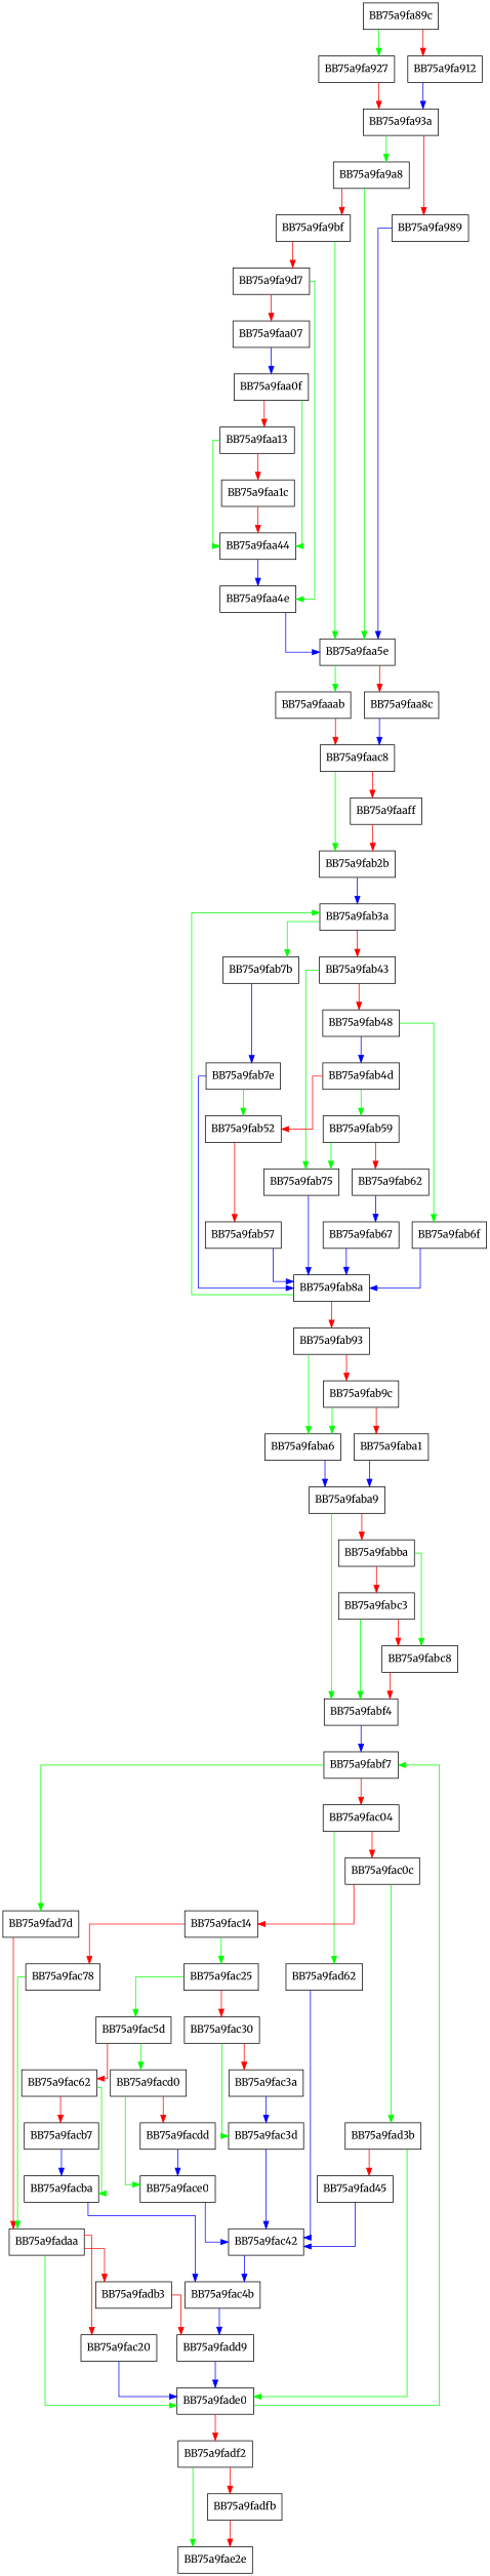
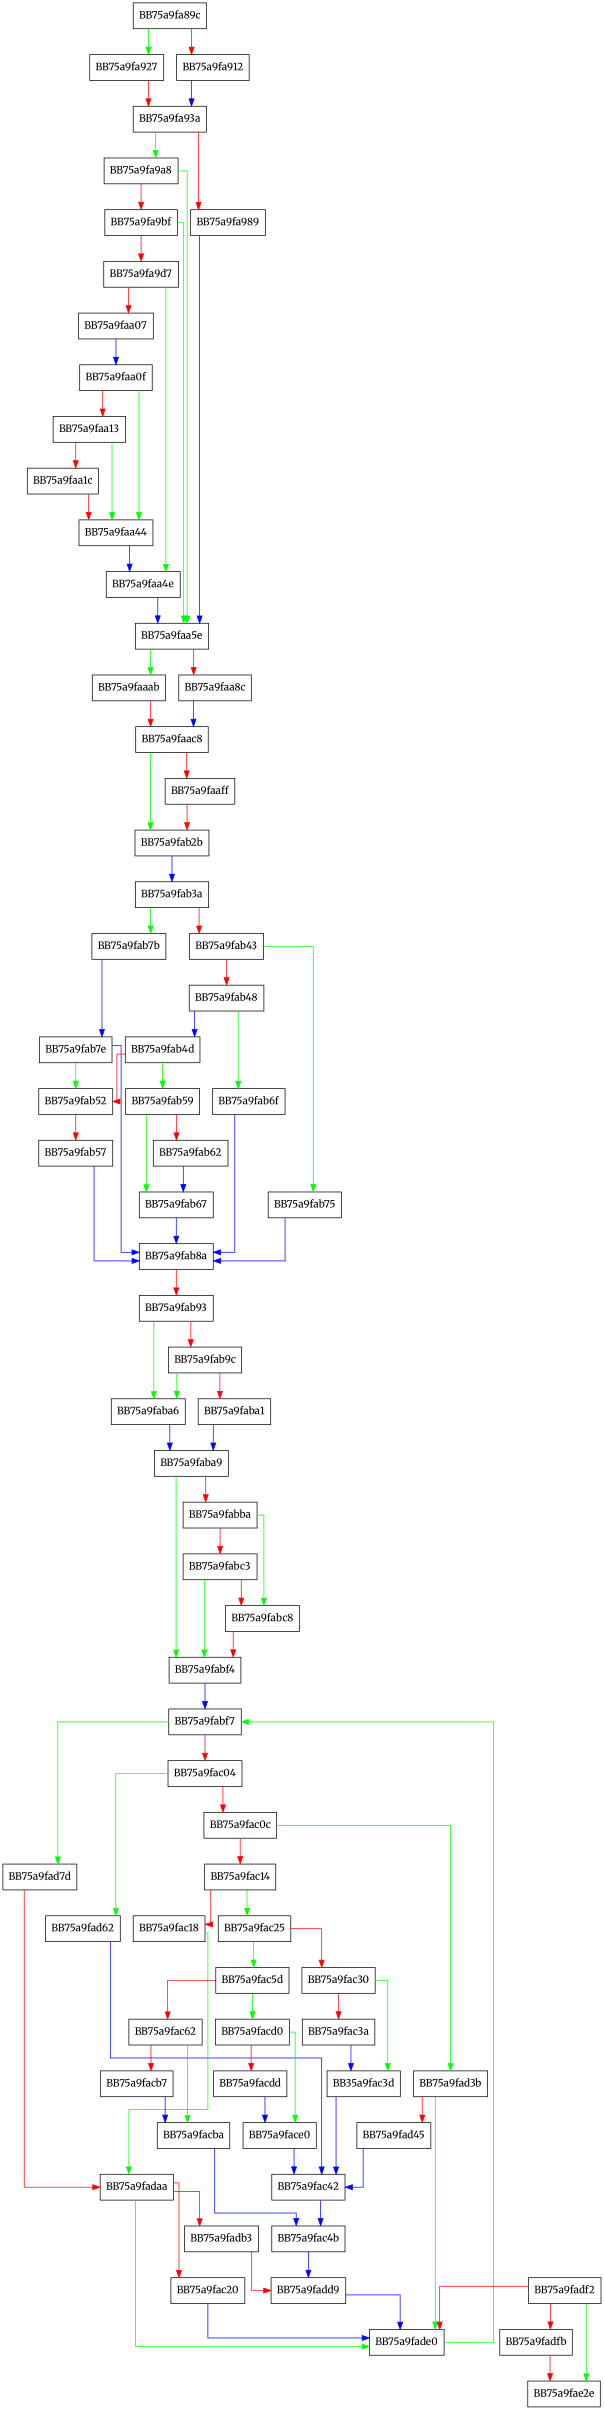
  digraph {
    fontname=Merriweather
    splines=ortho
    node [fontname=Merriweather shape=box]
    edge [color=red fontname=Merriweather]
    BB75a9fa89c
    BB75a9fa927
    BB75a9fa912
    BB75a9fa93a
    BB75a9fa9a8
    BB75a9fa989
    BB75a9faa5e
    BB75a9fa9bf
    BB75a9faaab
    BB75a9faa8c
    BB75a9fa9d7
    BB75a9faac8
    BB75a9faa4e
    BB75a9faa07
    BB75a9faa0f
    BB75a9faa44
    BB75a9faa13
    BB75a9faa1c
    BB75a9fab2b
    BB75a9faaff
    BB75a9fab3a
    BB75a9fab7b
    BB75a9fab43
    BB75a9fab7e
    BB75a9fab75
    BB75a9fab48
    BB75a9fab8a
    BB75a9fab52
    BB75a9fab6f
    BB75a9fab4d
    BB75a9fab93
    BB75a9fab59
    BB75a9fab67
    BB75a9fab62
    BB75a9fab57
    BB75a9faba6
    BB75a9fab9c
    BB75a9faba9
    BB75a9faba1
    BB75a9fabf4
    BB75a9fabba
    BB75a9fabf7
    BB75a9fabc8
    BB75a9fabc3
    BB75a9fad7d
    BB75a9fac04
    BB75a9fadaa
    BB75a9fad62
    BB75a9fac0c
    BB75a9fade0
    BB75a9fac20
    BB75a9fadb3
    BB75a9fac42
    BB75a9fad3b
    BB75a9fac14
    BB75a9fac4b
    BB75a9fad45
    BB75a9fac25
-   BB75a9fac18 [label=BB75a9fac78]
+   BB75a9fac18
    BB75a9fadf2
    BB75a9fac5d
    BB75a9fac30
    BB75a9facd0
    BB75a9fac62
-   BB75a9fac3d
+   BB75a9fac3d [label=BB35a9fac3d]
    BB75a9fac3a
    BB75a9fadd9
    BB75a9fae2e
    BB75a9fadfb
    BB75a9face0
    BB75a9facdd
    BB75a9facba
    BB75a9facb7
    BB75a9fa89c -> BB75a9fa927 [color=green]
    BB75a9fa89c -> BB75a9fa912
    BB75a9fa927 -> BB75a9fa93a
    BB75a9fa912 -> BB75a9fa93a [color=blue]
    BB75a9fa93a -> BB75a9fa9a8 [color=green]
    BB75a9fa93a -> BB75a9fa989
    BB75a9fa9a8 -> BB75a9faa5e [color=green]
    BB75a9fa9a8 -> BB75a9fa9bf
    BB75a9fa989 -> BB75a9faa5e [color=blue]
    BB75a9faa5e -> BB75a9faaab [color=green]
    BB75a9faa5e -> BB75a9faa8c
    BB75a9fa9bf -> BB75a9faa5e [color=green]
    BB75a9fa9bf -> BB75a9fa9d7
    BB75a9faaab -> BB75a9faac8
    BB75a9faa8c -> BB75a9faac8 [color=blue]
    BB75a9fa9d7 -> BB75a9faa4e [color=green]
    BB75a9fa9d7 -> BB75a9faa07
    BB75a9faac8 -> BB75a9fab2b [color=green]
    BB75a9faac8 -> BB75a9faaff
    BB75a9faa4e -> BB75a9faa5e [color=blue]
    BB75a9faa07 -> BB75a9faa0f [color=blue]
    BB75a9faa0f -> BB75a9faa44 [color=green]
    BB75a9faa0f -> BB75a9faa13
    BB75a9faa44 -> BB75a9faa4e [color=blue]
    BB75a9faa13 -> BB75a9faa44 [color=green]
    BB75a9faa13 -> BB75a9faa1c
    BB75a9faa1c -> BB75a9faa44
    BB75a9fab2b -> BB75a9fab3a [color=blue]
    BB75a9faaff -> BB75a9fab2b
    BB75a9fab3a -> BB75a9fab7b [color=green]
    BB75a9fab3a -> BB75a9fab43
    BB75a9fab7b -> BB75a9fab7e [color=blue]
    BB75a9fab43 -> BB75a9fab75 [color=green]
    BB75a9fab43 -> BB75a9fab48
    BB75a9fab7e -> BB75a9fab8a [color=blue]
    BB75a9fab7e -> BB75a9fab52 [color=green]
    BB75a9fab75 -> BB75a9fab8a [color=blue]
    BB75a9fab48 -> BB75a9fab6f [color=green]
    BB75a9fab48 -> BB75a9fab4d [color=blue]
-   BB75a9fab8a -> BB75a9fab3a [color=green]
    BB75a9fab8a -> BB75a9fab93
    BB75a9fab52 -> BB75a9fab57
    BB75a9fab6f -> BB75a9fab8a [color=blue]
    BB75a9fab4d -> BB75a9fab52
    BB75a9fab4d -> BB75a9fab59 [color=green]
    BB75a9fab93 -> BB75a9faba6 [color=green]
    BB75a9fab93 -> BB75a9fab9c
-   BB75a9fab59 -> BB75a9fab75 [color=green]
+   BB75a9fab59 -> BB75a9fab67 [color=green]
    BB75a9fab59 -> BB75a9fab62
    BB75a9fab67 -> BB75a9fab8a [color=blue]
    BB75a9fab62 -> BB75a9fab67 [color=blue]
    BB75a9fab57 -> BB75a9fab8a [color=blue]
    BB75a9faba6 -> BB75a9faba9 [color=blue]
    BB75a9fab9c -> BB75a9faba6 [color=green]
    BB75a9fab9c -> BB75a9faba1
    BB75a9faba9 -> BB75a9fabf4 [color=green]
    BB75a9faba9 -> BB75a9fabba
    BB75a9faba1 -> BB75a9faba9 [color=blue]
    BB75a9fabf4 -> BB75a9fabf7 [color=blue]
    BB75a9fabba -> BB75a9fabc8 [color=green]
    BB75a9fabba -> BB75a9fabc3
    BB75a9fabf7 -> BB75a9fad7d [color=green]
    BB75a9fabf7 -> BB75a9fac04
    BB75a9fabc8 -> BB75a9fabf4
    BB75a9fabc3 -> BB75a9fabf4 [color=green]
    BB75a9fabc3 -> BB75a9fabc8
    BB75a9fad7d -> BB75a9fadaa
    BB75a9fac04 -> BB75a9fad62 [color=green]
    BB75a9fac04 -> BB75a9fac0c
    BB75a9fadaa -> BB75a9fade0 [color=green]
    BB75a9fadaa -> BB75a9fac20
    BB75a9fadaa -> BB75a9fadb3
    BB75a9fad62 -> BB75a9fac42 [color=blue]
    BB75a9fac0c -> BB75a9fad3b [color=green]
    BB75a9fac0c -> BB75a9fac14
    BB75a9fade0 -> BB75a9fabf7 [color=green]
-   BB75a9fade0 -> BB75a9fadf2
+   BB75a9fadf2 -> BB75a9fade0
    BB75a9fac20 -> BB75a9fade0 [color=blue]
    BB75a9fadb3 -> BB75a9fadd9
    BB75a9fac42 -> BB75a9fac4b [color=blue]
    BB75a9fad3b -> BB75a9fade0 [color=green]
    BB75a9fad3b -> BB75a9fad45
    BB75a9fac14 -> BB75a9fac25 [color=green]
    BB75a9fac14 -> BB75a9fac18
    BB75a9fac4b -> BB75a9fadd9 [color=blue]
    BB75a9fad45 -> BB75a9fac42 [color=blue]
    BB75a9fac25 -> BB75a9fac5d [color=green]
    BB75a9fac25 -> BB75a9fac30
    BB75a9fac18 -> BB75a9fadaa [color=green]
    BB75a9fadf2 -> BB75a9fae2e [color=green]
    BB75a9fadf2 -> BB75a9fadfb
    BB75a9fac5d -> BB75a9facd0 [color=green]
    BB75a9fac5d -> BB75a9fac62
    BB75a9fac30 -> BB75a9fac3d [color=green]
    BB75a9fac30 -> BB75a9fac3a
    BB75a9facd0 -> BB75a9face0 [color=green]
    BB75a9facd0 -> BB75a9facdd
    BB75a9fac62 -> BB75a9facba [color=green]
    BB75a9fac62 -> BB75a9facb7
    BB75a9fac3d -> BB75a9fac42 [color=blue]
    BB75a9fac3a -> BB75a9fac3d [color=blue]
    BB75a9fadd9 -> BB75a9fade0 [color=blue]
    BB75a9fadfb -> BB75a9fae2e
    BB75a9face0 -> BB75a9fac42 [color=blue]
    BB75a9facdd -> BB75a9face0 [color=blue]
    BB75a9facba -> BB75a9fac4b [color=blue]
    BB75a9facb7 -> BB75a9facba [color=blue]
  }
